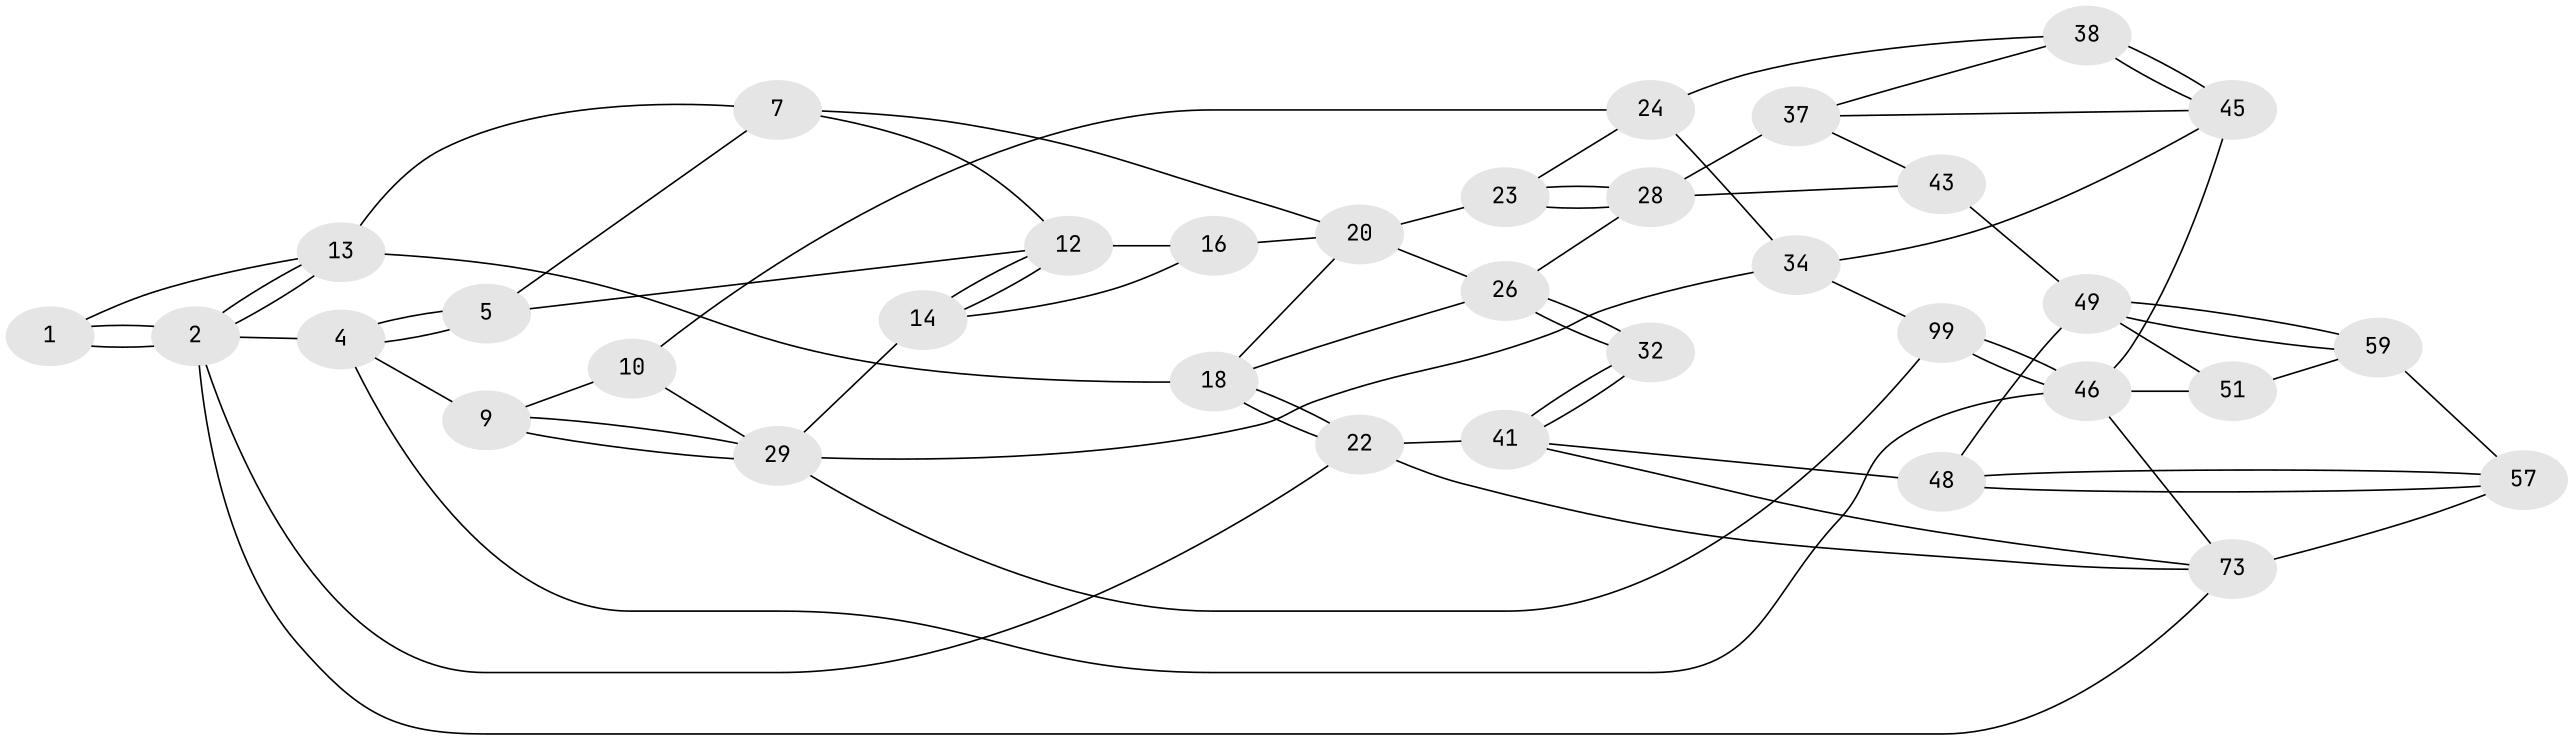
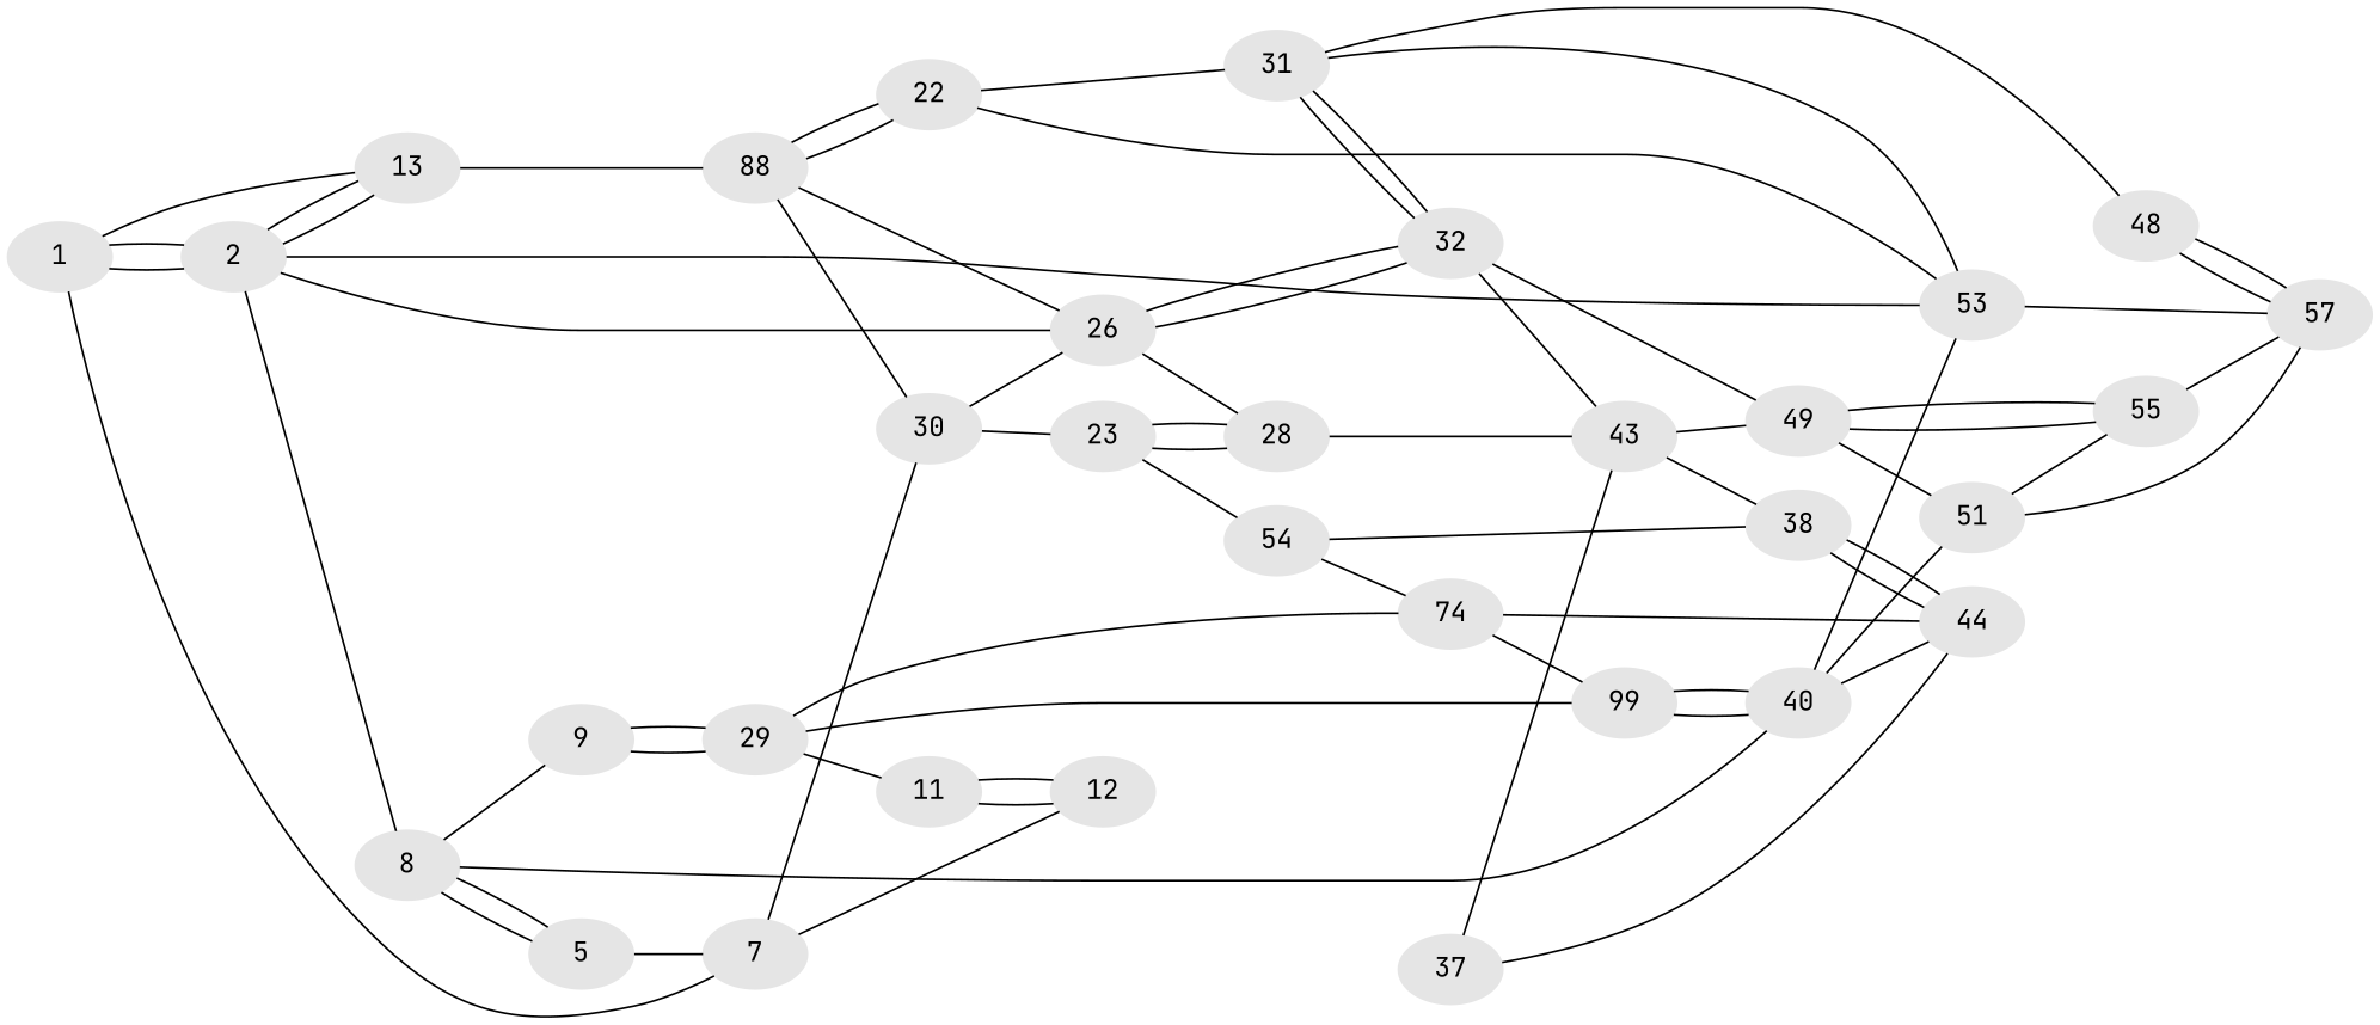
  graph {
    fontname="JetBrains Mono"
    rankdir=LR
    node [color=gray90 fontname="JetBrains Mono" style=filled]
    edge [fontname="JetBrains Mono"]
    1 [super="+6"]
    2 [super="+3"]
    7 [super="+14"]
    13
-   4
+   4 [label=8]
    22 [super="+30"]
-   53 [super="+54" label=73]
+   53 [super="+54"]
    12 [super="+15"]
-   20 [super="+21"]
-   18 [super="+19"]
+   20 [super="+21" label=30]
+   18 [super="+19" label=88]
    5 [super="+8"]
    9
-   40 [super="+52" label=46]
-   31 [super="+47" label=41]
+   40 [super="+52"]
+   31 [super="+47"]
    57 [super="+58"]
-   10 [super="+25"]
    29 [super="+35"]
-   44 [super="+46" label=45]
+   44 [super="+46"]
    51 [super="+56"]
-   16 [super="+17"]
    23
    26 [super="+27"]
-   24 [super="+33"]
-   11 [label=14]
-   34 [super="+45"]
+   24 [super="+33" label=54]
+   11
+   34 [super="+45" label=74]
    n26 [label=99]
    38
    28 [super="+36"]
    32
    48
    37 [super="+43"]
    n32 [label=43 super="+42"]
    49 [super="+50"]
-   55 [label=59]
+   55
    1 -- 2
    1 -- 2
-   13 -- 7
+   1 -- 7
    1 -- 13
    2 -- 13
    2 -- 13
    2 -- 4
-   2 -- 22
+   2 -- 26
    2 -- 53
    7 -- 12
    7 -- 20
    13 -- 18
    4 -- 5
    4 -- 5
    4 -- 9
    4 -- 40
    22 -- 53
    22 -- 31
    53 -- 57
-   12 -- 16
    20 -- 23
    20 -- 26
    18 -- 22
    18 -- 22
    18 -- 20
    18 -- 26
    5 -- 7
-   5 -- 12
-   9 -- 10
    9 -- 29
    9 -- 29
    40 -- 53
    40 -- 44
    40 -- 51
    31 -- 53
    31 -- 32
    31 -- 32
    31 -- 48
-   10 -- 29
-   10 -- 24
    29 -- 11
    29 -- 34
    29 -- n26
+   51 -- 57
    51 -- 55
-   16 -- 20
    23 -- 24
    23 -- 28
    23 -- 28
    26 -- 28
    26 -- 32
    26 -- 32
    24 -- 34
    24 -- 38
    11 -- 12
    11 -- 12
-   11 -- 16
    34 -- 44
    34 -- n26
    n26 -- 40
    n26 -- 40
    38 -- 44
    38 -- 44
-   28 -- 37
    28 -- n32
+   32 -- n32
    48 -- 57
    48 -- 57
-   48 -- 49
+   32 -- 49
    37 -- 44
-   37 -- 38
+   n32 -- 38
    37 -- n32
    n32 -- 49
    49 -- 51
    49 -- 55
    49 -- 55
    55 -- 57
  }
